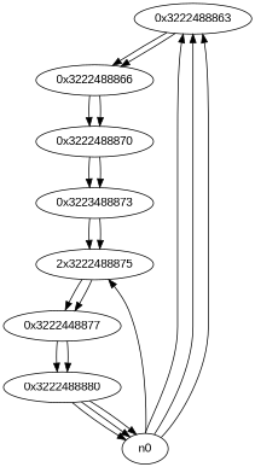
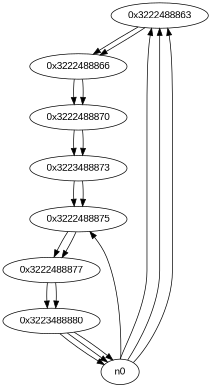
  digraph {
    fontname="Liberation Sans"
    node [fontname="Liberation Sans"]
    edge [fontname="Liberation Sans"]
    n1 [label="0x3222488863"]
    n2 [label="0x3222488866"]
    n3 [label="0x3222488870"]
    n4 [label="0x3223488873"]
-   n5 [label="2x3222488875"]
-   n6 [label="0x3222448877"]
-   n7 [label="0x3222488880"]
+   n5 [label="0x3222488875"]
+   n6 [label="0x3222488877"]
+   n7 [label="0x3223488880"]
    n0
    n1 -> n2
    n1 -> n2
    n2 -> n3
    n2 -> n3
    n3 -> n4
    n3 -> n4
    n4 -> n5
    n4 -> n5
    n5 -> n6
    n5 -> n6
    n6 -> n7
    n6 -> n7
    n7 -> n0
    n7 -> n0
    n7 -> n0
    n0 -> n1
    n0 -> n1
    n0 -> n1
    n0 -> n5
  }
